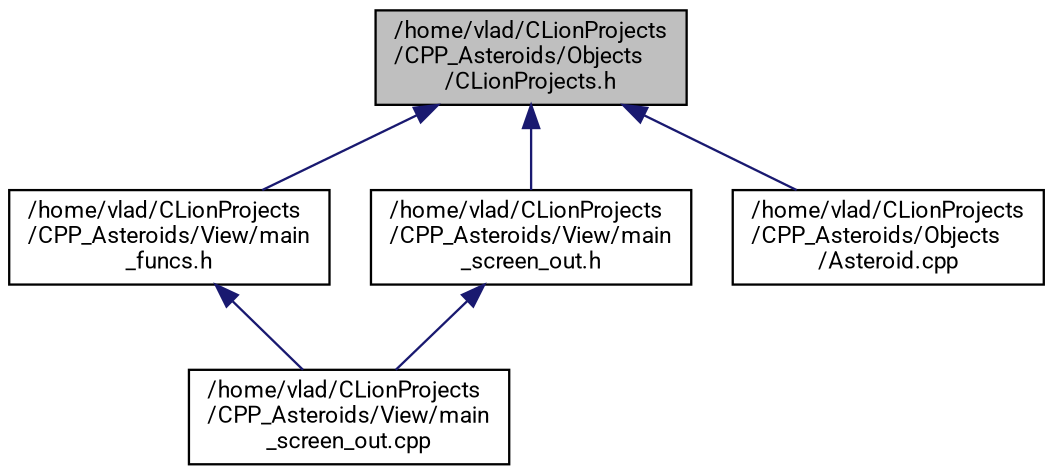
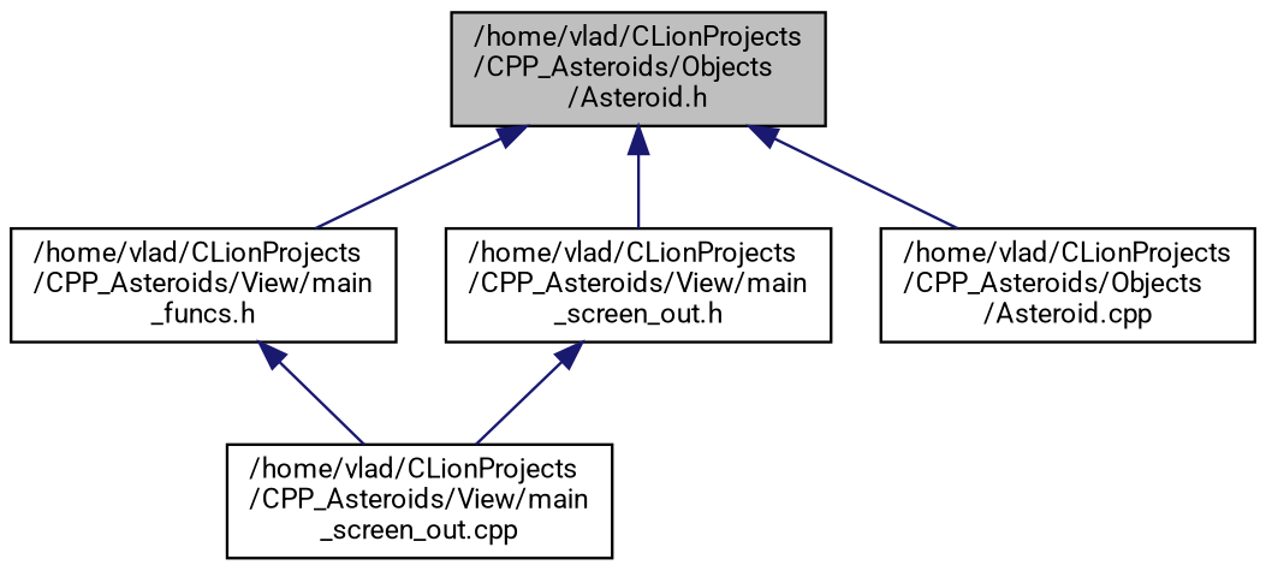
  digraph {
    fontname=Roboto
    node [color=black fillcolor=white fontname=Roboto fontsize=10 shape=record style=filled]
    edge [color=midnightblue dir=back fontname=Roboto fontsize=10 labelfontname=Helvetica labelfontsize=10 style=solid]
-   n1 [fillcolor=grey75 fontcolor=black height=0.2 label="/home/vlad/CLionProjects\l/CPP_Asteroids/Objects\l/CLionProjects.h" width=0.4]
+   n1 [fillcolor=grey75 fontcolor=black height=0.2 label="/home/vlad/CLionProjects\l/CPP_Asteroids/Objects\l/Asteroid.h" width=0.4]
    n2 [height=0.2 label="/home/vlad/CLionProjects\l/CPP_Asteroids/View/main\l_funcs.h" width=0.4]
    n3 [height=0.2 label="/home/vlad/CLionProjects\l/CPP_Asteroids/View/main\l_screen_out.h" width=0.4]
    n4 [height=0.2 label="/home/vlad/CLionProjects\l/CPP_Asteroids/Objects\l/Asteroid.cpp" width=0.4]
    n5 [height=0.2 label="/home/vlad/CLionProjects\l/CPP_Asteroids/View/main\l_screen_out.cpp" width=0.4]
    n1 -> n2
    n1 -> n3
    n1 -> n4
    n2 -> n5
    n3 -> n5
  }
